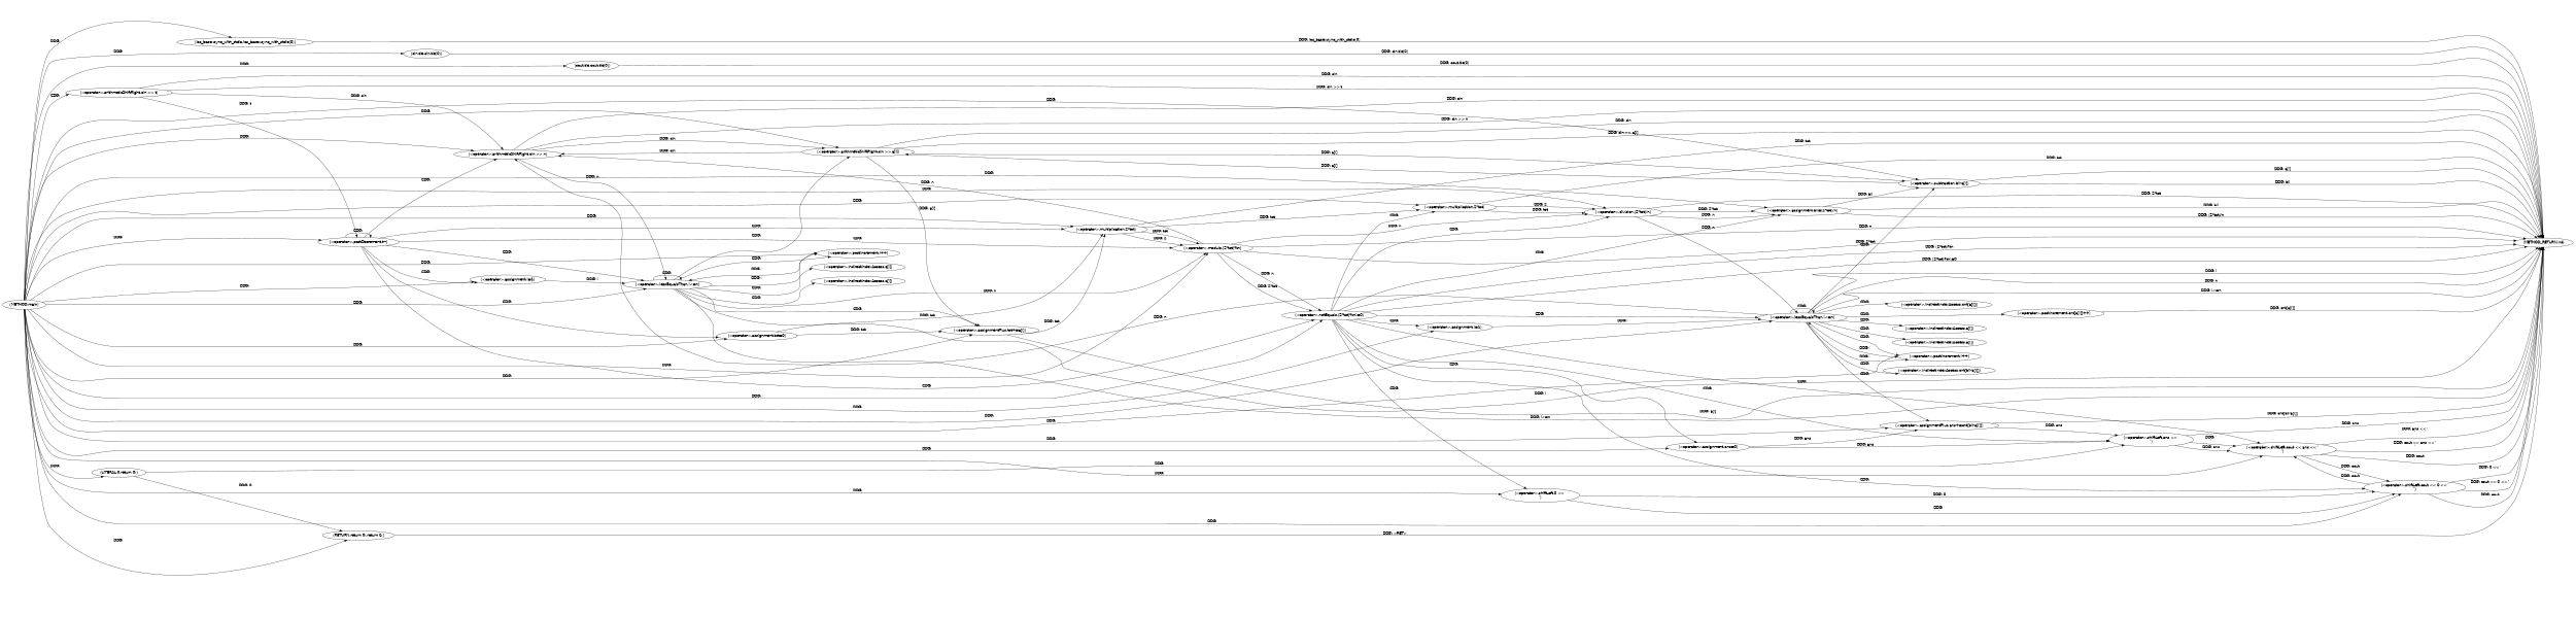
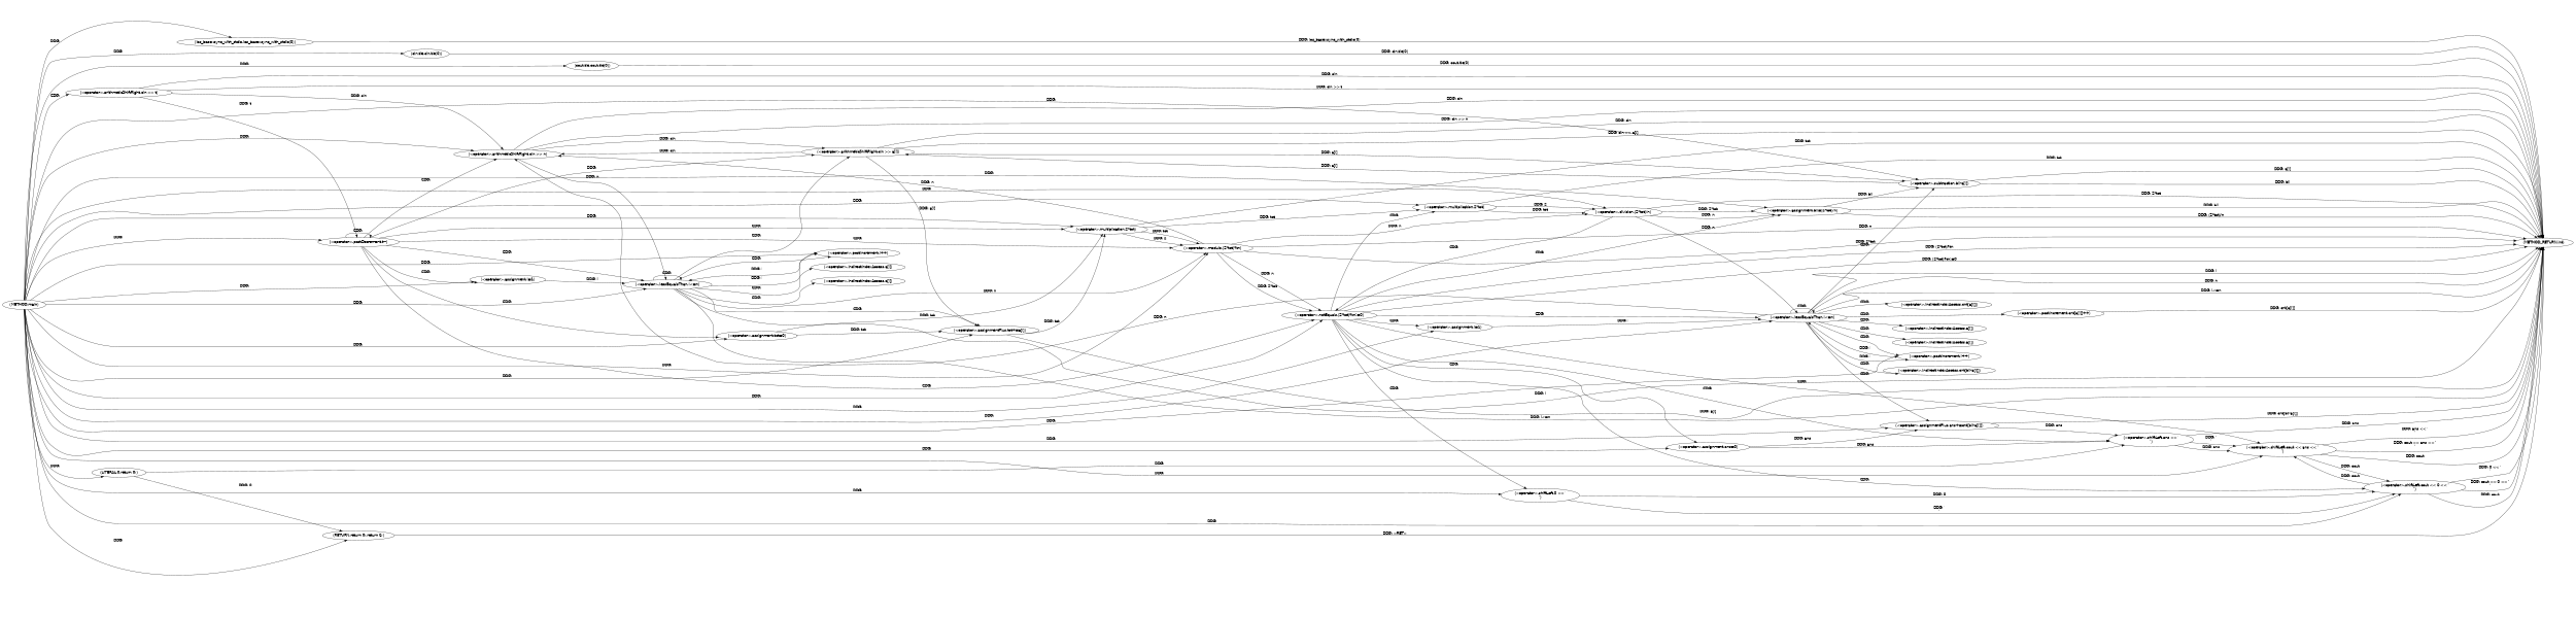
  digraph {
    fontname="DejaVu Sans"
    rankdir=LR
    node [fontname="DejaVu Sans"]
    edge [fontname="DejaVu Sans"]
    n1 [label="(METHOD,main)"]
    n2 [label="(ios_base::sync_with_stdio,ios_base::sync_with_stdio(0))"]
    n3 [label="(cin.tie,cin.tie(0))"]
    n4 [label="(cout.tie,cout.tie(0))"]
    n5 [label="(<operator>.arithmeticShiftRight,cin >> t)"]
    n6 [label="(RETURN,return 0;,return 6;)"]
    n7 [label="(<operator>.postDecrement,t--)"]
    n8 [label="(LITERAL,0,return 0;)"]
    n9 [label="(<operator>.arithmeticShiftRight,cin >> n)"]
    n10 [label="(<operator>.assignment,tot=0)"]
    n11 [label="(<operator>.assignment,bil=(2*tot)/n)"]
    n12 [label="(<operator>.assignment,ans=0)"]
    n13 [label="(<operator>.shiftLeft,cout << ans << '\n')"]
    n14 [label="(<operator>.assignment,i=1)"]
    n15 [label="(<operator>.lessEqualsThan,i<=n)"]
    n16 [label="(<operator>.postIncrement,i++)"]
    n17 [label="(<operator>.notEquals,(2*tot)%n!=0)"]
    n18 [label="(<operator>.assignment,i=1)"]
    n19 [label="(<operator>.lessEqualsThan,i<=n)"]
    n20 [label="(<operator>.postIncrement,i++)"]
    n21 [label="(<operator>.arithmeticShiftRight,cin >> a[i])"]
    n22 [label="(<operator>.assignmentPlus,tot+=a[i])"]
    n23 [label="(<operator>.shiftLeft,cout << 0 << '\n')"]
    n24 [label="(<operator>.division,(2*tot)/n)"]
    n25 [label="(<operator>.assignmentPlus,ans+=cnt[bil-a[i]])"]
    n26 [label="(<operator>.modulo,(2*tot)%n)"]
    n27 [label="(<operator>.multiplication,2*tot)"]
    n28 [label="(<operator>.multiplication,2*tot)"]
    n29 [label="(<operator>.shiftLeft,0 << '\n')"]
    n30 [label="(<operator>.subtraction,bil-a[i])"]
    n31 [label="(METHOD_RETURN,int)"]
    n32 [label="(<operator>.shiftLeft,ans << '\n')"]
    n33 [label="(<operator>.indirectIndexAccess,a[i])"]
    n34 [label="(<operator>.indirectIndexAccess,a[i])"]
    n35 [label="(<operator>.postIncrement,cnt[a[i]]++)"]
    n36 [label="(<operator>.indirectIndexAccess,cnt[bil-a[i]])"]
    n37 [label="(<operator>.indirectIndexAccess,cnt[a[i]])"]
    n38 [label="(<operator>.indirectIndexAccess,a[i])"]
    n39 [label="(<operator>.indirectIndexAccess,a[i])"]
    n1 -> n2 [label="DDG: "]
    n1 -> n3 [label="DDG: "]
    n1 -> n4 [label="DDG: "]
    n1 -> n5 [label="CDG: "]
    n1 -> n6 [label="DDG: "]
    n1 -> n7 [label="DDG: "]
    n1 -> n8 [label="DDG: "]
    n1 -> n9 [label="DDG: "]
    n1 -> n10 [label="DDG: "]
    n1 -> n11 [label="DDG: "]
    n1 -> n12 [label="DDG: "]
    n1 -> n13 [label="DDG: "]
    n1 -> n14 [label="DDG: "]
    n1 -> n15 [label="DDG: "]
    n1 -> n16 [label="DDG: "]
    n1 -> n17 [label="DDG: "]
    n1 -> n18 [label="DDG: "]
    n1 -> n19 [label="DDG: "]
    n1 -> n20 [label="DDG: "]
-   n1 -> n21 [label="DDG: "]
+   n7 -> n21 [label="DDG: "]
    n1 -> n22 [label="DDG: "]
    n1 -> n23 [label="DDG: "]
    n1 -> n24 [label="DDG: "]
    n1 -> n25 [label="DDG: "]
    n1 -> n26 [label="DDG: "]
    n1 -> n27 [label="DDG: "]
    n1 -> n28 [label="DDG: "]
    n1 -> n29 [label="DDG: "]
    n1 -> n30 [label="DDG: "]
    n2 -> n31 [label="DDG: ios_base::sync_with_stdio(0)"]
    n3 -> n31 [label="DDG: cin.tie(0)"]
    n4 -> n31 [label="DDG: cout.tie(0)"]
    n5 -> n7 [label="DDG: t"]
    n5 -> n9 [label="DDG: cin"]
    n5 -> n31 [label="DDG: cin"]
    n5 -> n31 [label="DDG: cin >> t"]
    n6 -> n31 [label="DDG: <RET>"]
    n7 -> n7 [label="CDG: "]
    n7 -> n9 [label="CDG: "]
    n7 -> n10 [label="CDG: "]
    n7 -> n14 [label="CDG: "]
    n7 -> n15 [label="CDG: "]
    n7 -> n17 [label="CDG: "]
    n7 -> n26 [label="CDG: "]
    n7 -> n28 [label="CDG: "]
    n8 -> n6 [label="DDG: 0"]
    n8 -> n32 [label="DDG: "]
    n9 -> n15 [label="DDG: n"]
    n9 -> n21 [label="DDG: cin"]
    n9 -> n31 [label="DDG: cin"]
    n9 -> n31 [label="DDG: cin >> n"]
    n10 -> n22 [label="DDG: tot"]
    n10 -> n28 [label="DDG: tot"]
    n11 -> n30 [label="DDG: bil"]
    n11 -> n31 [label="DDG: bil"]
    n11 -> n31 [label="DDG: (2*tot)/n"]
    n12 -> n25 [label="DDG: ans"]
    n12 -> n32 [label="DDG: ans"]
    n13 -> n23 [label="DDG: cout"]
    n13 -> n31 [label="DDG: cout"]
    n13 -> n31 [label="DDG: ans << '\n'"]
    n13 -> n31 [label="DDG: cout << ans << '\n'"]
    n14 -> n15 [label="DDG: i"]
    n15 -> n15 [label="CDG: "]
    n15 -> n16 [label="DDG: i"]
    n15 -> n16 [label="CDG: "]
    n15 -> n21 [label="CDG: "]
    n15 -> n22 [label="CDG: "]
    n15 -> n26 [label="DDG: n"]
    n15 -> n31 [label="DDG: i"]
    n15 -> n31 [label="DDG: i<=n"]
    n15 -> n33 [label="CDG: "]
    n15 -> n34 [label="CDG: "]
    n16 -> n15 [label="DDG: i"]
    n17 -> n11 [label="CDG: "]
    n17 -> n12 [label="CDG: "]
    n17 -> n13 [label="CDG: "]
    n17 -> n18 [label="CDG: "]
    n17 -> n19 [label="CDG: "]
    n17 -> n23 [label="CDG: "]
-   n17 -> n24 [label="CDG: "]
+   n24 -> n17 [label="CDG: "]
    n17 -> n27 [label="CDG: "]
    n17 -> n29 [label="CDG: "]
    n17 -> n31 [label="DDG: (2*tot)%n"]
    n17 -> n31 [label="DDG: (2*tot)%n!=0"]
    n17 -> n32 [label="CDG: "]
    n18 -> n19 [label="DDG: i"]
    n19 -> n9 [label="DDG: n"]
    n19 -> n19 [label="CDG: "]
    n19 -> n20 [label="DDG: i"]
    n19 -> n20 [label="CDG: "]
    n19 -> n25 [label="CDG: "]
    n19 -> n30 [label="CDG: "]
    n19 -> n31 [label="DDG: i"]
    n19 -> n31 [label="DDG: n"]
    n19 -> n31 [label="DDG: i<=n"]
    n19 -> n35 [label="CDG: "]
    n19 -> n36 [label="CDG: "]
    n19 -> n37 [label="CDG: "]
    n19 -> n38 [label="CDG: "]
    n19 -> n39 [label="CDG: "]
    n20 -> n19 [label="DDG: i"]
    n21 -> n9 [label="DDG: cin"]
    n21 -> n22 [label="DDG: a[i]"]
    n21 -> n30 [label="DDG: a[i]"]
    n21 -> n31 [label="DDG: cin"]
    n21 -> n31 [label="DDG: cin >> a[i]"]
    n22 -> n28 [label="DDG: tot"]
    n22 -> n31 [label="DDG: a[i]"]
    n23 -> n13 [label="DDG: cout"]
    n23 -> n31 [label="DDG: cout"]
    n23 -> n31 [label="DDG: 0 << '\n'"]
    n23 -> n31 [label="DDG: cout << 0 << '\n'"]
    n24 -> n11 [label="DDG: 2*tot"]
    n24 -> n11 [label="DDG: n"]
    n24 -> n19 [label="DDG: n"]
    n24 -> n31 [label="DDG: 2*tot"]
    n25 -> n31 [label="DDG: cnt[bil-a[i]]"]
    n25 -> n32 [label="DDG: ans"]
    n26 -> n9 [label="DDG: n"]
    n26 -> n17 [label="DDG: n"]
    n26 -> n17 [label="DDG: 2*tot"]
    n26 -> n24 [label="DDG: n"]
    n26 -> n31 [label="DDG: 2*tot"]
    n26 -> n31 [label="DDG: n"]
    n27 -> n24 [label="DDG: tot"]
    n27 -> n24 [label="DDG: 2"]
    n27 -> n31 [label="DDG: tot"]
    n28 -> n26 [label="DDG: tot"]
    n28 -> n26 [label="DDG: 2"]
    n28 -> n27 [label="DDG: tot"]
    n28 -> n31 [label="DDG: tot"]
    n29 -> n23 [label="DDG: '\n'"]
    n29 -> n23 [label="DDG: 0"]
    n30 -> n21 [label="DDG: a[i]"]
    n30 -> n31 [label="DDG: bil"]
    n30 -> n31 [label="DDG: a[i]"]
    n32 -> n13 [label="DDG: ans"]
    n32 -> n13 [label="DDG: '\n'"]
    n32 -> n31 [label="DDG: ans"]
    n35 -> n31 [label="DDG: cnt[a[i]]"]
  }
